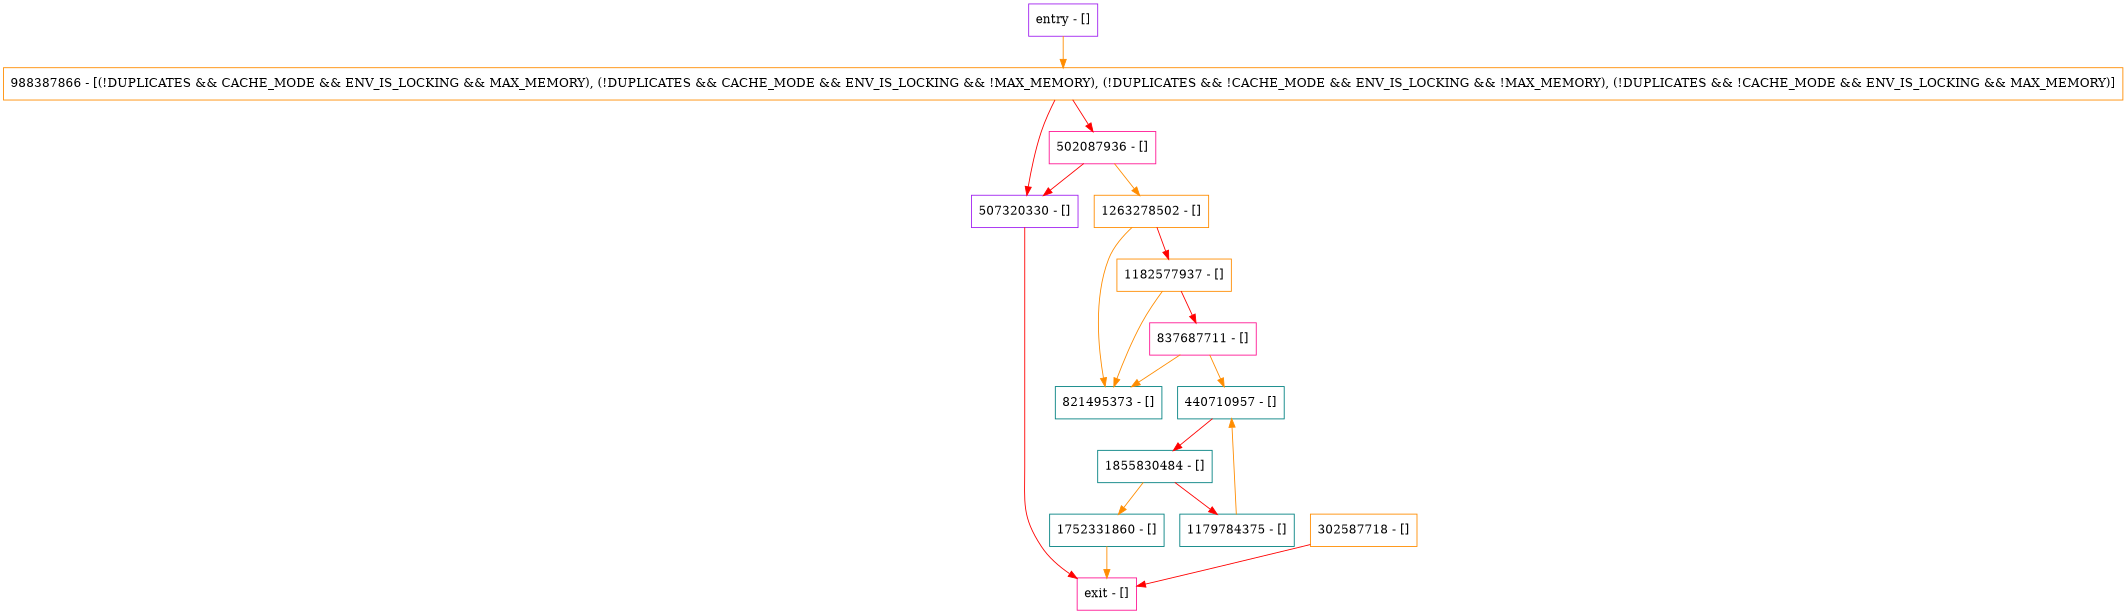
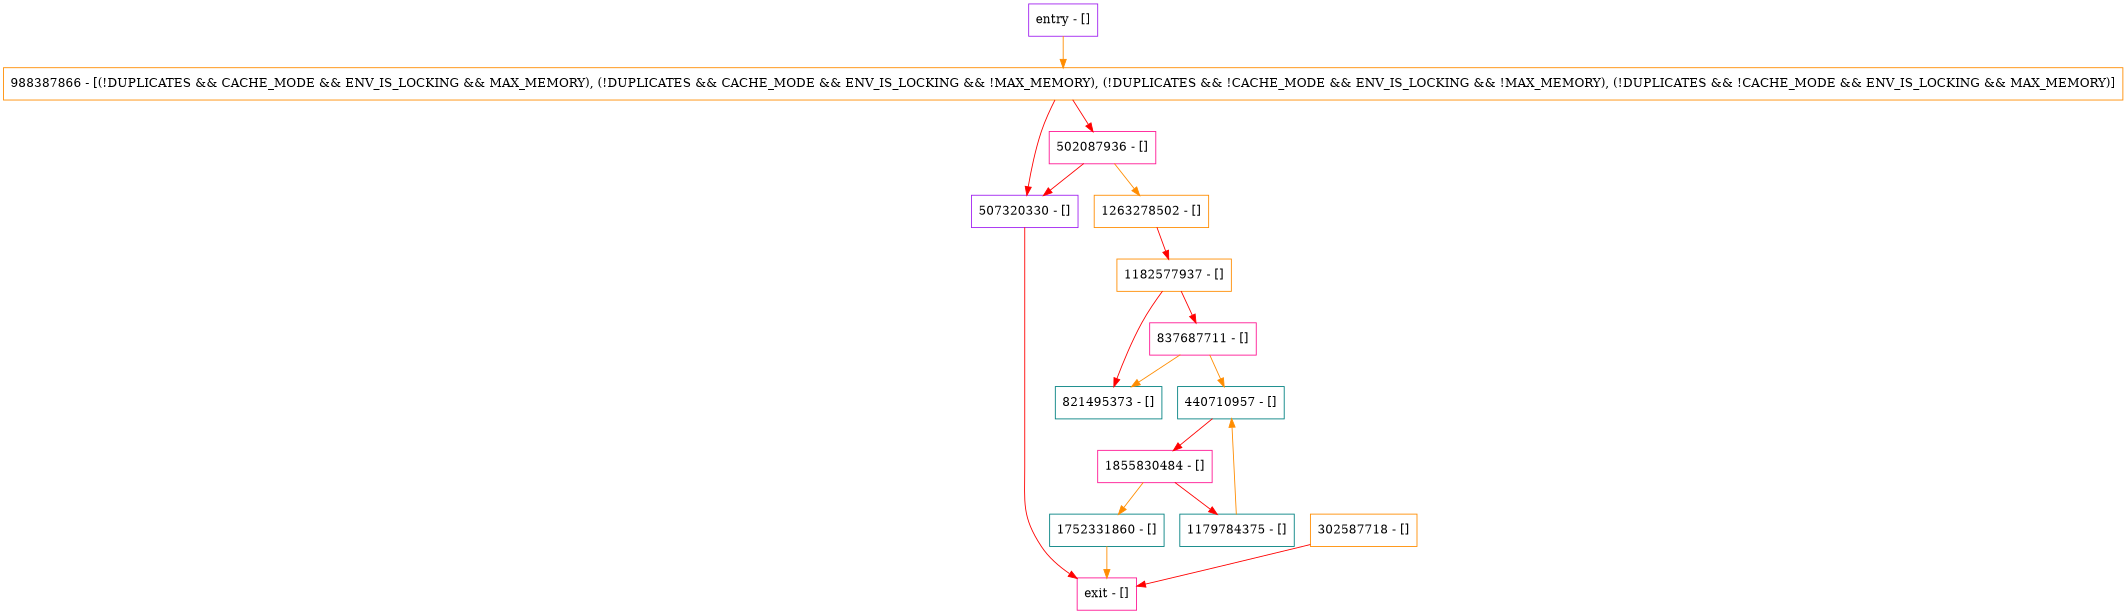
  digraph {
    node [color=teal shape=record]
    edge [color=darkorange]
    n1 [label="1752331860 - []"]
    n2 [color=deeppink label="exit - []"]
    n3 [color=deeppink label="837687711 - []"]
    n4 [label="440710957 - []"]
    n5 [label="821495373 - []"]
-   n6 [label="1855830484 - []"]
+   n6 [color=deeppink label="1855830484 - []"]
    n7 [color=purple label="507320330 - []"]
    n8 [label="1179784375 - []"]
    n9 [color=darkorange label="988387866 - [(!DUPLICATES && CACHE_MODE && ENV_IS_LOCKING && MAX_MEMORY), (!DUPLICATES && CACHE_MODE && ENV_IS_LOCKING && !MAX_MEMORY), (!DUPLICATES && !CACHE_MODE && ENV_IS_LOCKING && !MAX_MEMORY), (!DUPLICATES && !CACHE_MODE && ENV_IS_LOCKING && MAX_MEMORY)]"]
    n10 [color=deeppink label="502087936 - []"]
    n11 [color=darkorange label="1263278502 - []"]
    n12 [color=darkorange label="302587718 - []"]
    n13 [color=purple label="entry - []"]
    n14 [color=darkorange label="1182577937 - []"]
    n1 -> n2
    n3 -> n4
    n3 -> n5
    n4 -> n6 [color=red]
    n6 -> n1
    n6 -> n8 [color=red]
    n7 -> n2 [color=red]
    n8 -> n4
    n9 -> n7 [color=red]
    n9 -> n10 [color=red]
    n10 -> n7 [color=red]
    n10 -> n11
-   n11 -> n5
    n11 -> n14 [color=red]
    n12 -> n2 [color=red]
    n13 -> n9
    n14 -> n3 [color=red]
-   n14 -> n5
+   n14 -> n5 [color=red]
  }
